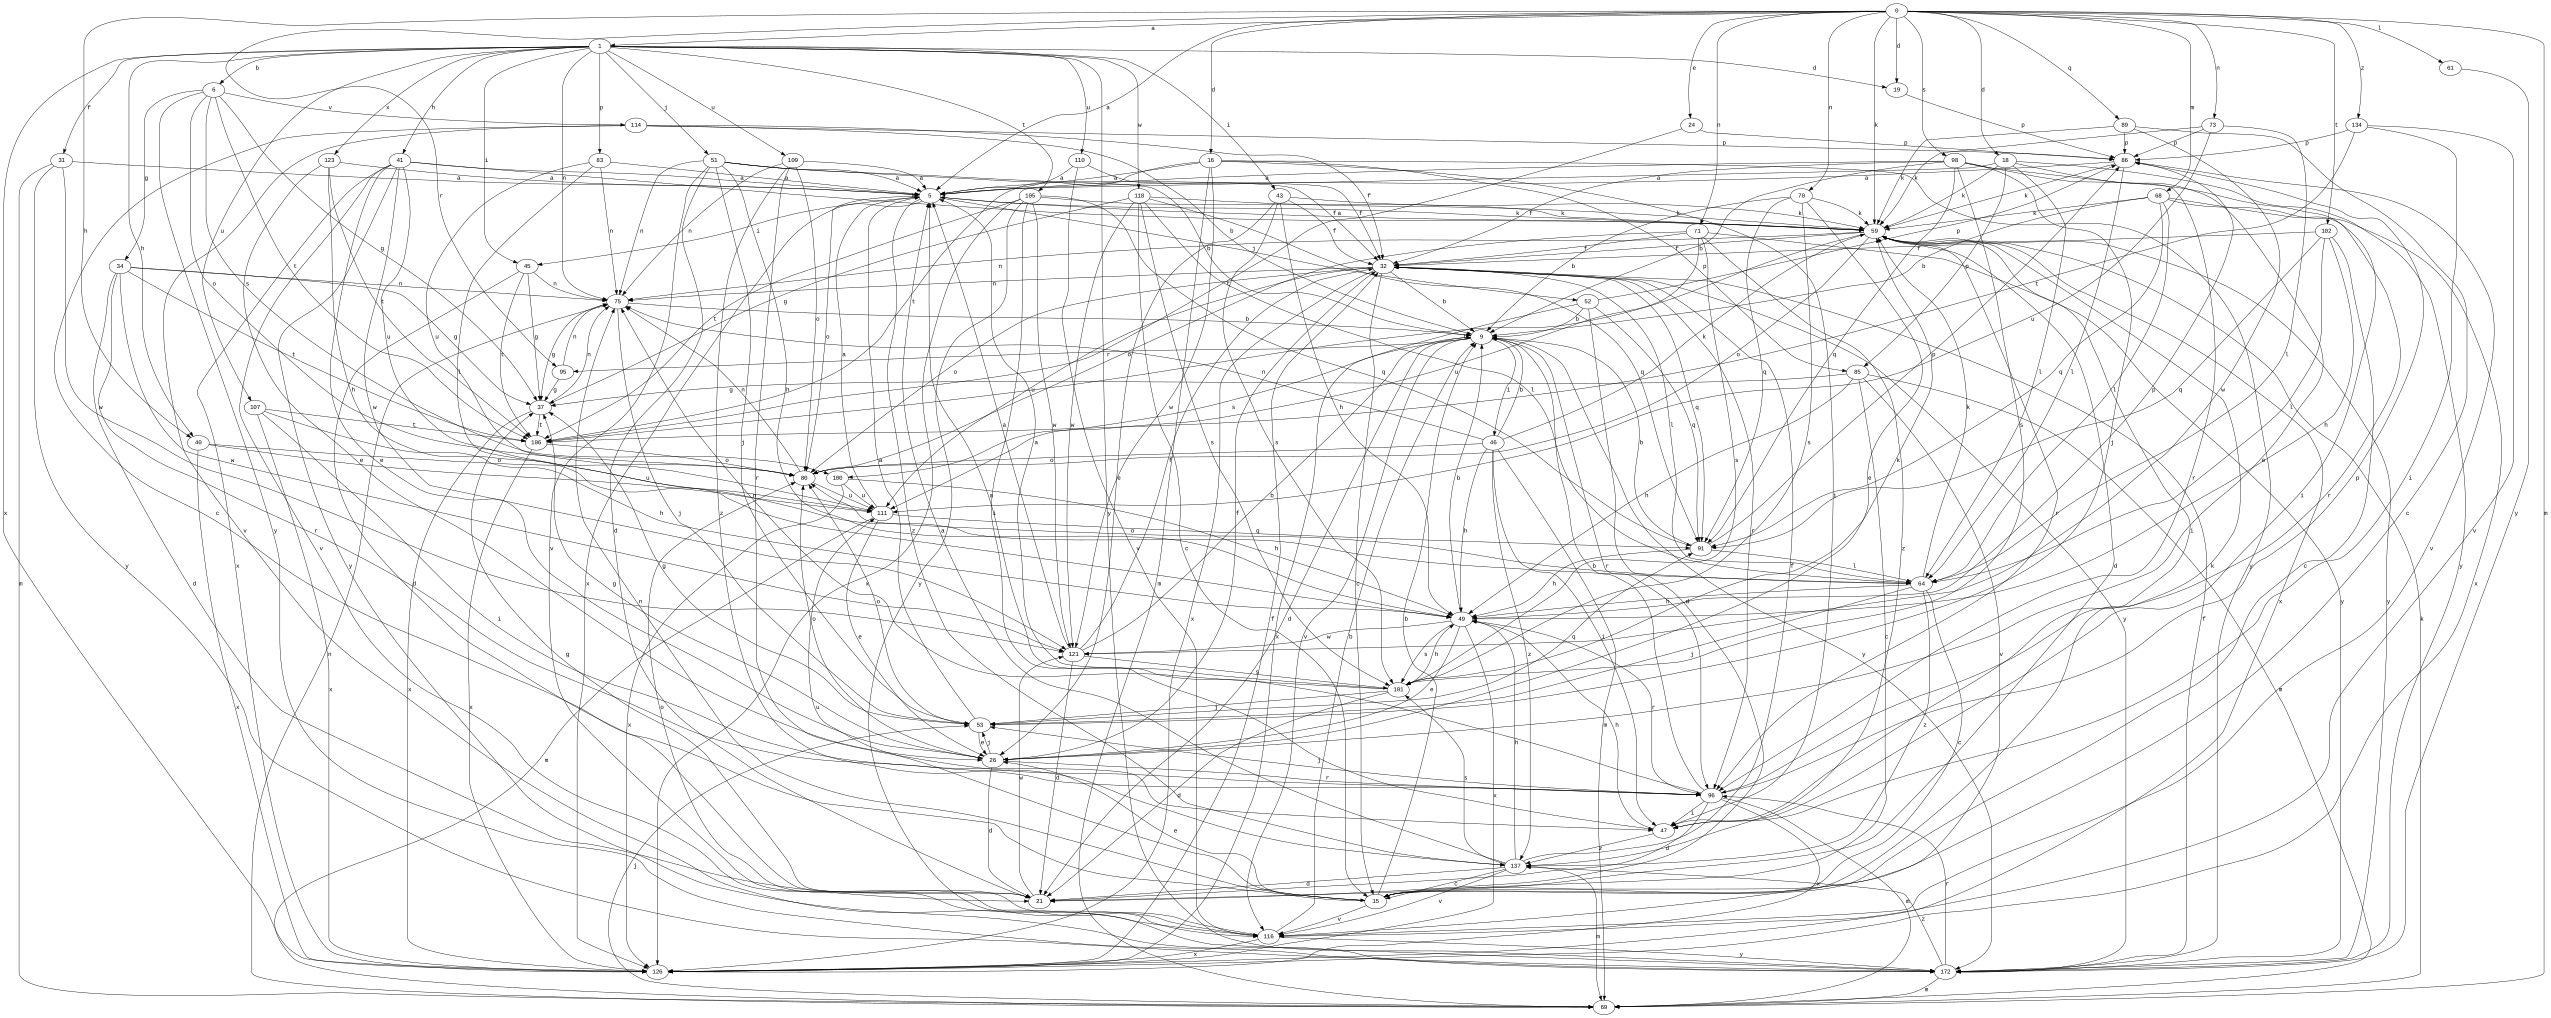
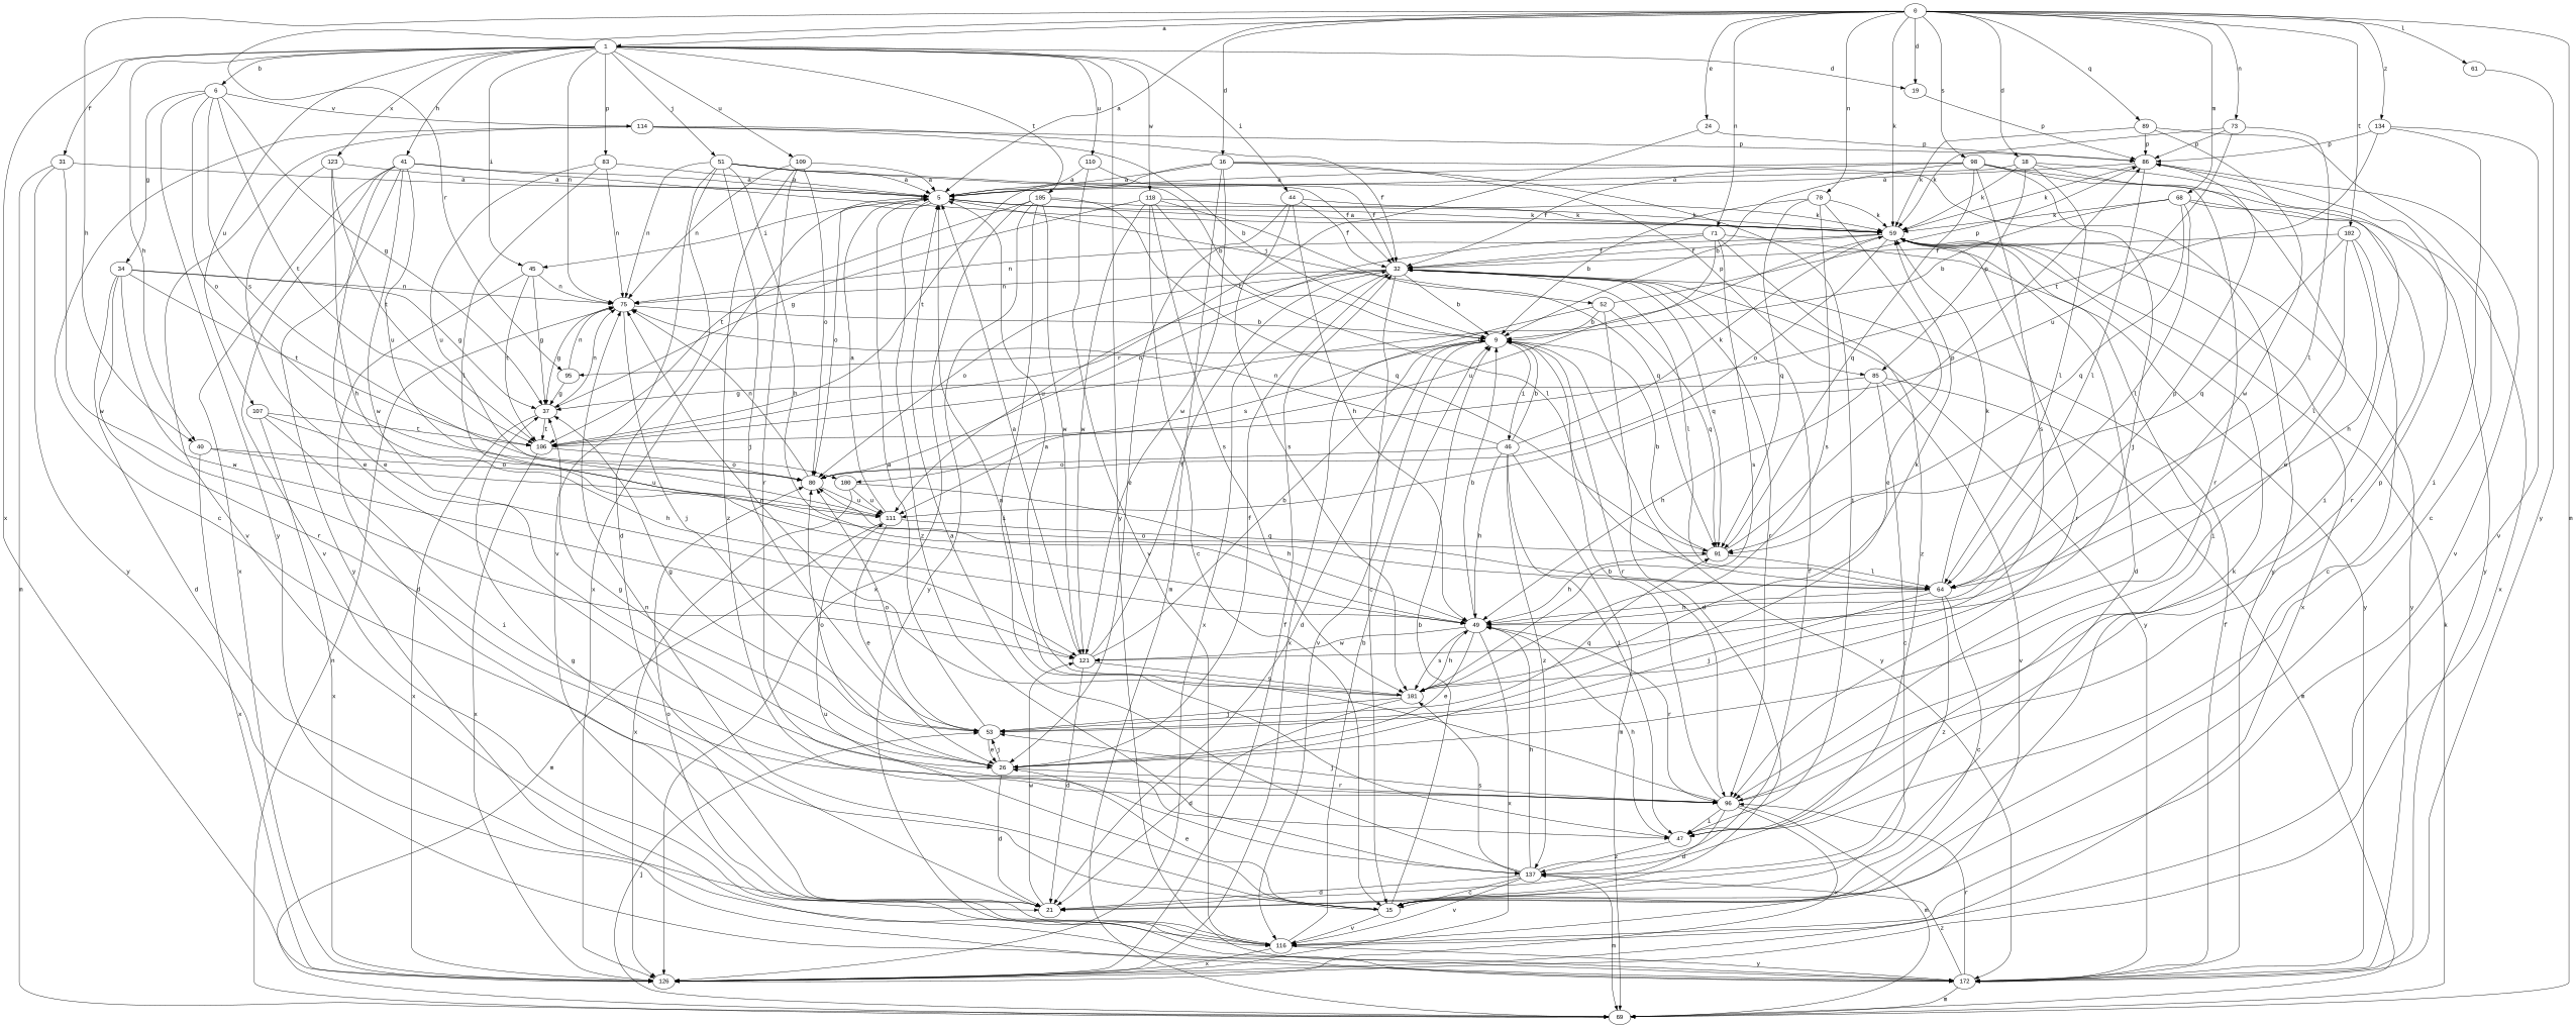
  strict digraph {
    fontname="Liberation Mono"
    node [fontname="Liberation Mono"]
    edge [fontname="Liberation Mono"]
    0
    1
    5
    16
    18
    19
    24
    40
    59
    61
    68
    69
    70
    71
    73
    89
    95
    98
    102
    134
    6
    31
    41
-   43
+   43 [label=44]
    45
    51
    75
    83
    105
    107
    109
    110
    118
    123
    126
    n36 [label=172]
    52
    80
    137
    106
    47
    85
    121
    26
    64
    86
    111
    21
    96
    32
    9
    91
    53
    101
    15
    37
    n57 [label=49]
    116
    34
    100
    114
    46
    0 -> 1 [label=a]
    0 -> 5 [label=a]
    0 -> 16 [label=d]
    0 -> 18 [label=d]
    0 -> 19 [label=d]
    0 -> 24 [label=e]
    0 -> 40 [label=h]
    0 -> 59 [label=k]
    0 -> 61 [label=l]
    0 -> 68 [label=m]
    0 -> 69 [label=m]
    0 -> 70 [label=n]
    0 -> 71 [label=n]
    0 -> 73 [label=n]
    0 -> 89 [label=q]
    0 -> 95 [label=r]
    0 -> 98 [label=s]
    0 -> 102 [label=t]
    0 -> 134 [label=z]
    1 -> 19 [label=d]
    1 -> 40 [label=h]
    1 -> 6 [label=b]
    1 -> 31 [label=f]
    1 -> 41 [label=h]
    1 -> 43 [label=i]
    1 -> 45 [label=i]
    1 -> 51 [label=j]
    1 -> 75 [label=n]
    1 -> 83 [label=p]
    1 -> 105 [label=t]
    1 -> 107 [label=u]
    1 -> 109 [label=u]
    1 -> 110 [label=u]
    1 -> 118 [label=w]
    1 -> 123 [label=x]
    1 -> 126 [label=x]
    1 -> n36 [label=y]
    5 -> 59 [label=k]
    5 -> 45 [label=i]
    5 -> 126 [label=x]
    5 -> 52 [label=j]
    5 -> 80 [label=o]
    5 -> 137 [label=z]
    16 -> 5 [label=a]
    16 -> 69 [label=m]
    16 -> n36 [label=y]
    16 -> 106 [label=t]
    16 -> 47 [label=i]
    16 -> 85 [label=p]
    16 -> 121 [label=w]
    18 -> 5 [label=a]
    18 -> 59 [label=k]
    18 -> n36 [label=y]
    18 -> 85 [label=p]
    18 -> 26 [label=e]
    18 -> 64 [label=l]
    19 -> 86 [label=p]
    24 -> 106 [label=t]
    24 -> 86 [label=p]
    40 -> 126 [label=x]
    40 -> 80 [label=o]
    40 -> 111 [label=u]
    59 -> 5 [label=a]
    59 -> 75 [label=n]
    59 -> 126 [label=x]
    59 -> n36 [label=y]
    59 -> 80 [label=o]
    59 -> 106 [label=t]
    59 -> 47 [label=i]
    59 -> 21 [label=d]
    59 -> 96 [label=r]
    59 -> 32 [label=f]
    61 -> n36 [label=y]
    68 -> 59 [label=k]
    68 -> 126 [label=x]
    68 -> 64 [label=l]
    68 -> 96 [label=r]
    68 -> 9 [label=b]
    68 -> 91 [label=q]
    69 -> 59 [label=k]
    69 -> 75 [label=n]
    69 -> 53 [label=j]
    70 -> 59 [label=k]
    70 -> 26 [label=e]
    70 -> 9 [label=b]
    70 -> 91 [label=q]
    70 -> 101 [label=s]
    71 -> n36 [label=y]
    71 -> 80 [label=o]
    71 -> 137 [label=z]
    71 -> 111 [label=u]
    71 -> 32 [label=f]
    71 -> 101 [label=s]
    73 -> 59 [label=k]
    73 -> 64 [label=l]
    73 -> 86 [label=p]
    73 -> 111 [label=u]
    89 -> 59 [label=k]
    89 -> 121 [label=w]
    89 -> 86 [label=p]
    89 -> 15 [label=c]
    95 -> 75 [label=n]
    95 -> 37 [label=g]
    98 -> 5 [label=a]
    98 -> 47 [label=i]
    98 -> 96 [label=r]
    98 -> 32 [label=f]
    98 -> 9 [label=b]
    98 -> 91 [label=q]
    98 -> 53 [label=j]
    98 -> 101 [label=s]
    102 -> 64 [label=l]
    102 -> 32 [label=f]
    102 -> 91 [label=q]
    102 -> 15 [label=c]
    102 -> n57 [label=h]
    134 -> 106 [label=t]
    134 -> 47 [label=i]
    134 -> 86 [label=p]
    134 -> 116 [label=v]
    6 -> n36 [label=y]
    6 -> 80 [label=o]
    6 -> 106 [label=t]
    6 -> 37 [label=g]
    6 -> 34 [label=g]
    6 -> 100 [label=s]
    6 -> 114 [label=v]
    31 -> 5 [label=a]
    31 -> 69 [label=m]
    31 -> n36 [label=y]
    31 -> 121 [label=w]
    41 -> 5 [label=a]
    41 -> 59 [label=k]
    41 -> 126 [label=x]
    41 -> n36 [label=y]
    41 -> 121 [label=w]
    41 -> 26 [label=e]
    41 -> 111 [label=u]
    41 -> 116 [label=v]
    43 -> 59 [label=k]
    43 -> 26 [label=e]
    43 -> 32 [label=f]
    43 -> 101 [label=s]
    43 -> n57 [label=h]
    45 -> 75 [label=n]
    45 -> 106 [label=t]
    45 -> 21 [label=d]
    45 -> 37 [label=g]
    51 -> 5 [label=a]
    51 -> 75 [label=n]
    51 -> 21 [label=d]
    51 -> 32 [label=f]
    51 -> 9 [label=b]
    51 -> 53 [label=j]
    51 -> n57 [label=h]
    51 -> 116 [label=v]
    75 -> 9 [label=b]
    75 -> 53 [label=j]
    75 -> 37 [label=g]
    83 -> 5 [label=a]
    83 -> 75 [label=n]
    83 -> 64 [label=l]
    83 -> 111 [label=u]
    105 -> 59 [label=k]
    105 -> 126 [label=x]
    105 -> n36 [label=y]
    105 -> 106 [label=t]
    105 -> 47 [label=i]
    105 -> 121 [label=w]
    105 -> 91 [label=q]
    107 -> 126 [label=x]
    107 -> 106 [label=t]
    107 -> 47 [label=i]
    107 -> n57 [label=h]
    109 -> 5 [label=a]
    109 -> 75 [label=n]
    109 -> 80 [label=o]
    109 -> 137 [label=z]
    109 -> 96 [label=r]
    110 -> 5 [label=a]
    110 -> 32 [label=f]
    110 -> 116 [label=v]
    118 -> 59 [label=k]
    118 -> 121 [label=w]
    118 -> 64 [label=l]
    118 -> 91 [label=q]
    118 -> 101 [label=s]
    118 -> 15 [label=c]
    118 -> 37 [label=g]
    123 -> 5 [label=a]
    123 -> 106 [label=t]
    123 -> 26 [label=e]
    123 -> n57 [label=h]
    126 -> 32 [label=f]
    n36 -> 69 [label=m]
    n36 -> 137 [label=z]
    n36 -> 96 [label=r]
    n36 -> 32 [label=f]
    52 -> 126 [label=x]
    52 -> 86 [label=p]
    52 -> 21 [label=d]
    52 -> 9 [label=b]
    52 -> 91 [label=q]
    80 -> 75 [label=n]
    80 -> 111 [label=u]
    137 -> 5 [label=a]
    137 -> 69 [label=m]
    137 -> 21 [label=d]
    137 -> 32 [label=f]
    137 -> 101 [label=s]
    137 -> 15 [label=c]
    137 -> n57 [label=h]
    137 -> 116 [label=v]
    106 -> 126 [label=x]
    106 -> 80 [label=o]
    47 -> 137 [label=z]
    47 -> n57 [label=h]
    85 -> 69 [label=m]
    85 -> 15 [label=c]
    85 -> 37 [label=g]
    85 -> n57 [label=h]
    85 -> 116 [label=v]
    121 -> 5 [label=a]
    121 -> 21 [label=d]
    121 -> 32 [label=f]
    121 -> 9 [label=b]
    121 -> 101 [label=s]
    26 -> 80 [label=o]
    26 -> 21 [label=d]
    26 -> 96 [label=r]
    26 -> 32 [label=f]
    26 -> 53 [label=j]
    26 -> 37 [label=g]
    64 -> 59 [label=k]
    64 -> 80 [label=o]
    64 -> 137 [label=z]
    64 -> 53 [label=j]
    64 -> 15 [label=c]
    64 -> n57 [label=h]
    86 -> 5 [label=a]
    86 -> 59 [label=k]
    86 -> 64 [label=l]
    86 -> 116 [label=v]
    111 -> 5 [label=a]
    111 -> 69 [label=m]
    111 -> 26 [label=e]
    111 -> 91 [label=q]
    21 -> 121 [label=w]
    21 -> 37 [label=g]
    96 -> 5 [label=a]
    96 -> 69 [label=m]
    96 -> 126 [label=x]
    96 -> 47 [label=i]
    96 -> 86 [label=p]
    96 -> 21 [label=d]
    96 -> 9 [label=b]
    96 -> 53 [label=j]
    32 -> 75 [label=n]
    32 -> 126 [label=x]
    32 -> n36 [label=y]
    32 -> 80 [label=o]
    32 -> 64 [label=l]
    32 -> 111 [label=u]
    32 -> 96 [label=r]
    32 -> 9 [label=b]
    32 -> 91 [label=q]
    32 -> 15 [label=c]
    9 -> 95 [label=r]
    9 -> n36 [label=y]
    9 -> 21 [label=d]
    9 -> 96 [label=r]
    9 -> 116 [label=v]
    9 -> 100 [label=s]
    9 -> 46 [label=i]
    91 -> 64 [label=l]
    91 -> 86 [label=p]
    91 -> 9 [label=b]
    91 -> n57 [label=h]
    53 -> 5 [label=a]
    53 -> 80 [label=o]
    53 -> 26 [label=e]
    53 -> 91 [label=q]
    53 -> 37 [label=g]
    101 -> 5 [label=a]
    101 -> 59 [label=k]
    101 -> 75 [label=n]
    101 -> 21 [label=d]
    101 -> 53 [label=j]
    101 -> n57 [label=h]
    15 -> 59 [label=k]
    15 -> 75 [label=n]
    15 -> 26 [label=e]
    15 -> 111 [label=u]
    15 -> 9 [label=b]
    15 -> 116 [label=v]
    37 -> 75 [label=n]
    37 -> 126 [label=x]
    37 -> 106 [label=t]
    n57 -> 126 [label=x]
    n57 -> 121 [label=w]
    n57 -> 26 [label=e]
    n57 -> 86 [label=p]
    n57 -> 96 [label=r]
    n57 -> 9 [label=b]
    n57 -> 101 [label=s]
    116 -> 126 [label=x]
    116 -> n36 [label=y]
    116 -> 80 [label=o]
    116 -> 9 [label=b]
    34 -> 75 [label=n]
    34 -> 106 [label=t]
    34 -> 121 [label=w]
    34 -> 21 [label=d]
    34 -> 96 [label=r]
    34 -> 37 [label=g]
    100 -> 126 [label=x]
    100 -> 111 [label=u]
    100 -> n57 [label=h]
    114 -> 86 [label=p]
    114 -> 32 [label=f]
    114 -> 9 [label=b]
    114 -> 15 [label=c]
    114 -> 116 [label=v]
    46 -> 59 [label=k]
    46 -> 69 [label=m]
    46 -> 75 [label=n]
    46 -> 80 [label=o]
    46 -> 137 [label=z]
    46 -> 47 [label=i]
    46 -> 9 [label=b]
    46 -> n57 [label=h]
  }
